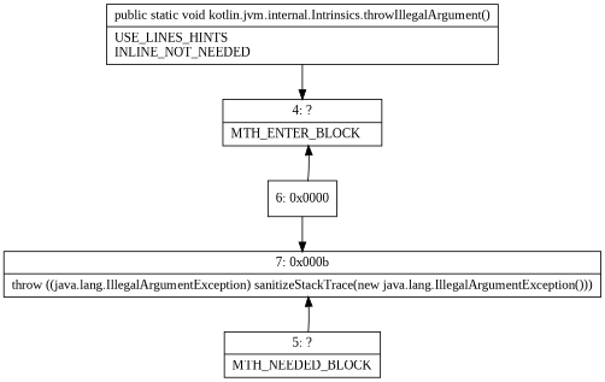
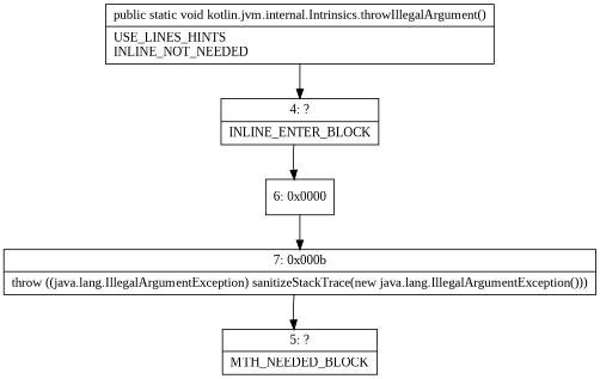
  digraph {
    fontname="Liberation Serif"
    node [fontname="Liberation Serif" shape=record]
    edge [fontname="Liberation Serif"]
-   n1 [label="{4\:\ ?|MTH_ENTER_BLOCK\l}"]
+   n1 [label="{4\:\ ?|INLINE_ENTER_BLOCK\l}"]
    n2 [label="{6\:\ 0x0000}"]
    n3 [label="{7\:\ 0x000b|throw ((java.lang.IllegalArgumentException) sanitizeStackTrace(new java.lang.IllegalArgumentException()))\l}"]
    n4 [label="{5\:\ ?|MTH_NEEDED_BLOCK\l}"]
    n5 [label="{public static void kotlin.jvm.internal.Intrinsics.throwIllegalArgument()  | USE_LINES_HINTS\lINLINE_NOT_NEEDED\l}"]
-   n2 -> n1
+   n1 -> n2
    n2 -> n3
-   n4 -> n3
+   n3 -> n4
    n5 -> n1
  }
